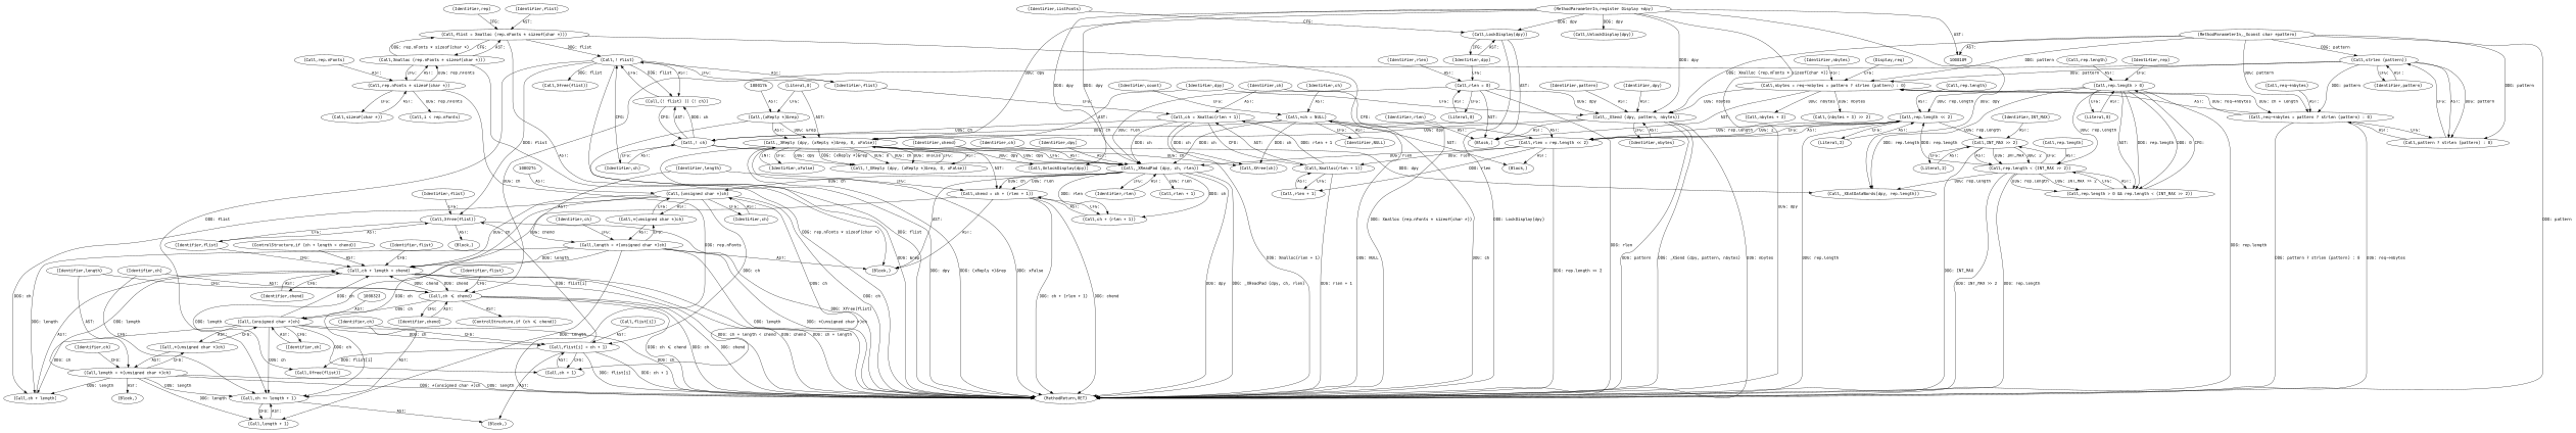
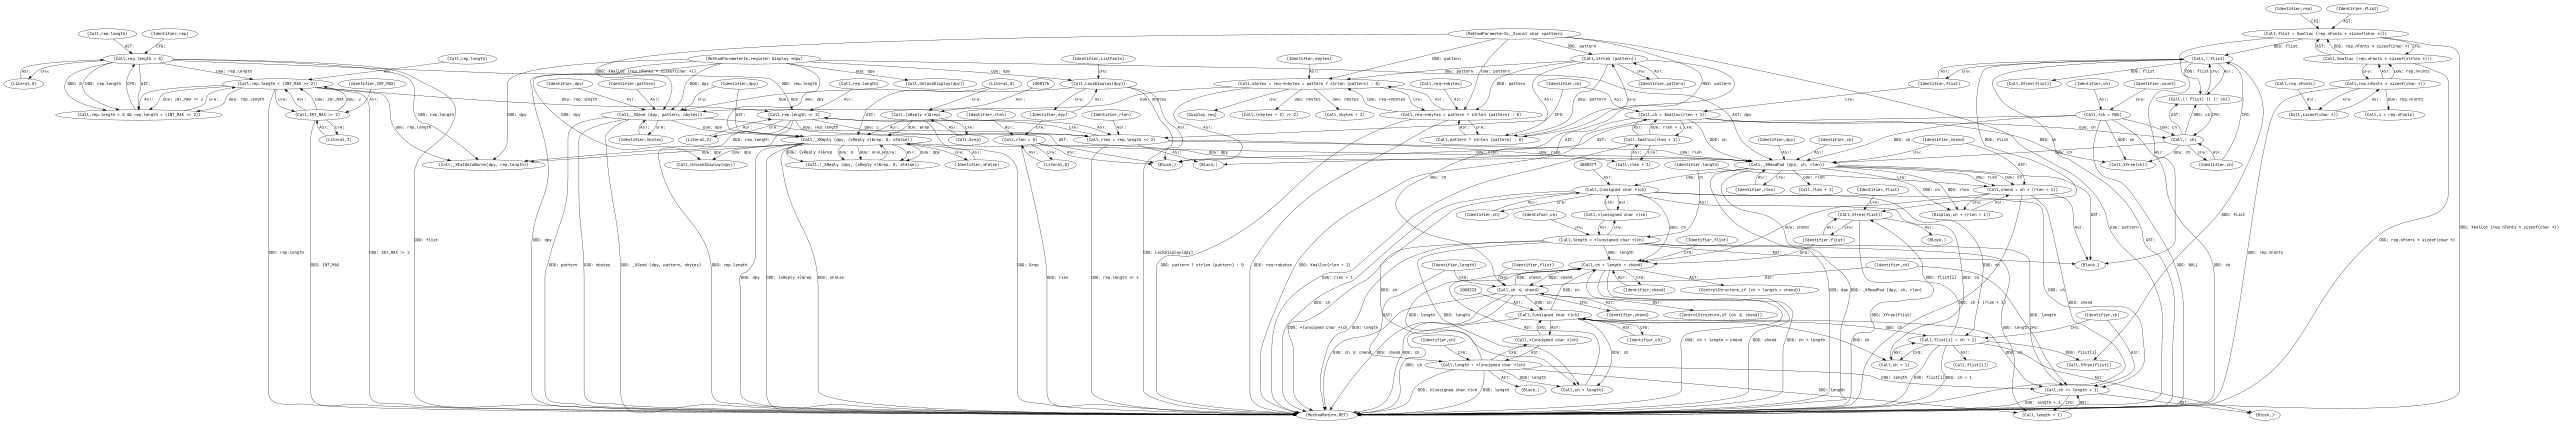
  digraph {
    fontname="JetBrains Mono"
    node [fontname="JetBrains Mono"]
    edge [fontname="JetBrains Mono"]
    n1 [label="(Call,Xfree(flist))"]
    n2 [label="(Identifier,flist)"]
    n3 [label="(MethodReturn,RET)"]
    n4 [label="(Block,)"]
    n5 [label="(Call,ch + length < chend)"]
    n6 [label="(Call,flist[i] = ch + 1)"]
    n7 [label="(Call,Xfree(flist))"]
    n8 [label="(Call,ch + 1)"]
    n9 [label="(Block,)"]
    n10 [label="(Call,(unsigned char *)ch)"]
    n11 [label="(Call,ch += length + 1)"]
    n12 [label="(Call,ch + length)"]
    n13 [label="(Call,*(unsigned char *)ch)"]
    n14 [label="(Identifier,ch)"]
    n15 [label="(Call,length + 1)"]
    n16 [label="(Call,ch <= chend)"]
    n17 [label="(ControlStructure,if (ch + length < chend))"]
    n18 [label="(Identifier,chend)"]
    n19 [label="(Call,length = *(unsigned char *)ch)"]
    n20 [label="(Call,_XReadPad (dpy, ch, rlen))"]
    n21 [label="(Call,chend = ch + (rlen + 1))"]
    n22 [label="(Block,)"]
-   n23 [label="(Call,ch + (rlen + 1))"]
+   n23 [label="(Display,ch + (rlen + 1))"]
    n24 [label="(Identifier,rlen)"]
    n25 [label="(Call,rlen + 1)"]
    n26 [label="(Call,_XReply (dpy, (xReply *)&rep, 0, xFalse))"]
    n27 [label="(Call,UnlockDisplay(dpy))"]
    n28 [label="(Call,!_XReply (dpy, (xReply *)&rep, 0, xFalse))"]
    n29 [label="(Identifier,xFalse)"]
    n30 [label="(Call,_XEatDataWords(dpy, rep.length))"]
    n31 [label="(Call,_XSend (dpy, pattern, nbytes))"]
    n32 [label="(Block,)"]
    n33 [label="(Identifier,nbytes)"]
    n34 [label="(Call,LockDisplay(dpy))"]
    n35 [label="(Identifier,dpy)"]
    n36 [label="(Call,rlen = 0)"]
    n37 [label="(MethodParameterIn,register Display *dpy)"]
    n38 [label="(Call,UnlockDisplay(dpy))"]
-   1000109
    n40 [label="(MethodParameterIn,_Xconst char *pattern)"]
    n41 [label="(Call,nbytes = req->nbytes = pattern ? strlen (pattern) : 0)"]
    n42 [label="(Call,req->nbytes = pattern ? strlen (pattern) : 0)"]
    n43 [label="(Call,strlen (pattern))"]
    n44 [label="(Call,pattern ? strlen (pattern) : 0)"]
    n45 [label="(Call,(nbytes + 3) >> 2)"]
    n46 [label="(Call,nbytes + 3)"]
    n47 [label="(Identifier,pattern)"]
    n48 [label="(Call,(xReply *)&rep)"]
+   n49 [label="(Call,&rep)"]
    n50 [label="(Call,! ch)"]
    n51 [label="(Identifier,ch)"]
    n52 [label="(Call,(! flist) || (! ch))"]
    n53 [label="(Call,Xfree(ch))"]
    n54 [label="(Call,! flist)"]
    n55 [label="(Call,ch = Xmalloc(rlen + 1))"]
    n56 [label="(Call,Xmalloc(rlen + 1))"]
    n57 [label="(Block,)"]
    n58 [label="(Call,rlen + 1)"]
    n59 [label="(Call,rlen = rep.length << 2)"]
    n60 [label="(Call,rep.length << 2)"]
    n61 [label="(Literal,2)"]
    n62 [label="(Call,rep.length > 0)"]
    n63 [label="(Call,rep.length < (INT_MAX >> 2))"]
    n64 [label="(Call,rep.length > 0 && rep.length < (INT_MAX >> 2))"]
    n65 [label="(Literal,0)"]
    n66 [label="(Call,INT_MAX >> 2)"]
    n67 [label="(Literal,2)"]
-   n68 [label="(Call,*ch = NULL)"]
-   n69 [label="(Identifier,NULL)"]
+   n68 [label="(Call,*ch = MAX)"]
    n70 [label="(Literal,0)"]
    n71 [label="(Call,(unsigned char *)ch)"]
    n72 [label="(Call,*(unsigned char *)ch)"]
    n73 [label="(Identifier,ch)"]
    n74 [label="(Call,length = *(unsigned char *)ch)"]
    n75 [label="(Identifier,chend)"]
    n76 [label="(ControlStructure,if (ch <= chend))"]
    n77 [label="(Block,)"]
    n78 [label="(Identifier,flist)"]
    n79 [label="(Call,Xfree(flist))"]
    n80 [label="(Call,flist = Xmalloc (rep.nFonts * sizeof(char *)))"]
-   n81 [label="(Call,Xmalloc (rep.nFonts * sizeof(char *)))"]
+   n81 [label="(Call,Xmalloc (rep.nFonts * sizeof(strlen *)))"]
    n82 [label="(Call,rep.nFonts * sizeof(char *))"]
    n83 [label="(Call,sizeof(char *))"]
    n84 [label="(Call,i < rep.nFonts)"]
    n85 [label="(Identifier,nbytes)"]
    n86 [label="(Identifier,ch)"]
    n87 [label="(Identifier,pattern)"]
    n88 [label="(Identifier,length)"]
    n89 [label="(Identifier,INT_MAX)"]
    n90 [label="(Identifier,flist)"]
    n91 [label="(Identifier,ch)"]
    n92 [label="(Identifier,ch)"]
    n93 [label="(Identifier,rep)"]
    n94 [label="(Call,rep.length)"]
    n95 [label="(Identifier,chend)"]
    n96 [label="(Call,req->nbytes)"]
    n97 [label="(Display,req)"]
    n98 [label="(Identifier,flist)"]
    n99 [label="(Identifier,count)"]
    n100 [label="(Identifier,dpy)"]
    n101 [label="(Identifier,length)"]
    n102 [label="(Identifier,ch)"]
    n103 [label="(Identifier,ListFonts)"]
    n104 [label="(Call,rep.length)"]
    n105 [label="(Identifier,ch)"]
    n106 [label="(Identifier,flist)"]
    n107 [label="(Call,rep.length)"]
    n108 [label="(Identifier,rlen)"]
    n109 [label="(Identifier,rep)"]
    n110 [label="(Literal,0)"]
    n111 [label="(Identifier,dpy)"]
    n112 [label="(Call,rep.nFonts)"]
    n113 [label="(Identifier,ch)"]
    n114 [label="(Identifier,ch)"]
    n115 [label="(Call,flist[i])"]
    n116 [label="(Identifier,flist)"]
    n117 [label="(Identifier,dpy)"]
    n118 [label="(Identifier,rlen)"]
-   1000277 [label=1000274]
+   1000277
    1000176
    1000323
    n1 -> n2 [label="CFG: "]
    n1 -> n3 [label="DDG: Xfree(flist)"]
    n1 -> n4 [label="AST: "]
    n2 -> n1 [label="AST: "]
    n2 -> n5 [label="CFG: "]
    n5 -> n3 [label="DDG: ch + length < chend"]
    n5 -> n3 [label="DDG: chend"]
    n5 -> n3 [label="DDG: ch + length"]
    n5 -> n16 [label="DDG: chend"]
-   n17 -> n5 [label="AST: "]
+   n5 -> n17 [label="AST: "]
    n5 -> n18 [label="CFG: "]
    n6 -> n1 [label="DDG: flist[i]"]
    n6 -> n3 [label="DDG: flist[i]"]
    n6 -> n3 [label="DDG: ch + 1"]
    n6 -> n7 [label="DDG: flist[i]"]
    n6 -> n8 [label="CFG: "]
    n6 -> n9 [label="AST: "]
    n8 -> n6 [label="AST: "]
    n10 -> n3 [label="DDG: ch"]
    n10 -> n5 [label="DDG: ch"]
    n10 -> n6 [label="DDG: ch"]
    n10 -> n8 [label="DDG: ch"]
    n10 -> n11 [label="DDG: ch"]
    n10 -> n12 [label="DDG: ch"]
    n10 -> n13 [label="AST: "]
    n10 -> n14 [label="CFG: "]
+   n11 -> n3 [label="DDG: length + 1"]
    n11 -> n9 [label="AST: "]
    n11 -> n15 [label="CFG: "]
    n12 -> n5 [label="AST: "]
    n13 -> n10 [label="CFG: "]
    n13 -> n19 [label="AST: "]
    n14 -> n10 [label="AST: "]
    n15 -> n11 [label="AST: "]
    n16 -> n3 [label="DDG: ch <= chend"]
    n16 -> n3 [label="DDG: ch"]
    n16 -> n3 [label="DDG: chend"]
    n16 -> n5 [label="DDG: chend"]
    n16 -> n71 [label="DDG: ch"]
    n16 -> n75 [label="CFG: "]
    n16 -> n76 [label="AST: "]
    n18 -> n5 [label="AST: "]
    n19 -> n3 [label="DDG: *(unsigned char *)ch"]
    n19 -> n3 [label="DDG: length"]
    n19 -> n5 [label="DDG: length"]
    n19 -> n11 [label="DDG: length"]
    n19 -> n12 [label="DDG: length"]
    n19 -> n13 [label="CFG: "]
    n19 -> n15 [label="DDG: length"]
    n19 -> n22 [label="AST: "]
    n20 -> n3 [label="DDG: dpy"]
    n20 -> n3 [label="DDG: _XReadPad (dpy, ch, rlen)"]
    n20 -> n10 [label="DDG: ch"]
    n20 -> n21 [label="DDG: ch"]
    n20 -> n21 [label="DDG: rlen"]
    n20 -> n22 [label="AST: "]
    n20 -> n23 [label="DDG: ch"]
    n20 -> n23 [label="DDG: rlen"]
    n20 -> n24 [label="CFG: "]
    n20 -> n25 [label="DDG: rlen"]
    n21 -> n3 [label="DDG: ch + (rlen + 1)"]
    n21 -> n3 [label="DDG: chend"]
    n21 -> n5 [label="DDG: chend"]
    n21 -> n22 [label="AST: "]
    n21 -> n23 [label="CFG: "]
    n23 -> n21 [label="AST: "]
    n24 -> n20 [label="AST: "]
    n26 -> n3 [label="DDG: xFalse"]
    n26 -> n3 [label="DDG: dpy"]
    n26 -> n3 [label="DDG: (xReply *)&rep"]
    n26 -> n20 [label="DDG: dpy"]
    n26 -> n27 [label="DDG: dpy"]
    n26 -> n28 [label="AST: "]
    n26 -> n28 [label="DDG: dpy"]
    n26 -> n28 [label="DDG: (xReply *)&rep"]
    n26 -> n28 [label="DDG: 0"]
    n26 -> n28 [label="DDG: xFalse"]
    n26 -> n29 [label="CFG: "]
    n26 -> n30 [label="DDG: dpy"]
    n28 -> n26 [label="CFG: "]
-   n29 -> n26 [label="INT: "]
+   n29 -> n26 [label="AST: "]
    n31 -> n3 [label="DDG: pattern"]
    n31 -> n3 [label="DDG: _XSend (dpy, pattern, nbytes)"]
    n31 -> n3 [label="DDG: nbytes"]
    n31 -> n26 [label="DDG: dpy"]
    n31 -> n32 [label="AST: "]
    n31 -> n33 [label="CFG: "]
    n33 -> n31 [label="AST: "]
    n34 -> n3 [label="DDG: LockDisplay(dpy)"]
-   n36 -> n31 [label="DDG: dpy"]
+   n34 -> n31 [label="DDG: dpy"]
    n34 -> n32 [label="AST: "]
    n34 -> n35 [label="CFG: "]
    n35 -> n34 [label="AST: "]
    n35 -> n36 [label="CFG: "]
    n36 -> n3 [label="DDG: rlen"]
    n36 -> n20 [label="DDG: rlen"]
    n36 -> n32 [label="AST: "]
    n36 -> n70 [label="CFG: "]
    n37 -> n3 [label="DDG: dpy"]
-   n37 -> n20 [label="DDG: dpy"]
+   n37 -> n20 [label="AST: dpy"]
    n37 -> n26 [label="DDG: dpy"]
    n37 -> n27 [label="DDG: dpy"]
    n37 -> n30 [label="DDG: dpy"]
    n37 -> n31 [label="DDG: dpy"]
    n37 -> n34 [label="DDG: dpy"]
    n37 -> n38 [label="DDG: dpy"]
-   n37 -> 1000109 [label="AST: "]
    n40 -> n3 [label="DDG: pattern"]
    n40 -> n31 [label="DDG: Xmalloc (rep.nFonts * sizeof(char *))"]
-   n40 -> 1000109 [label="AST: "]
    n40 -> n41 [label="DDG: pattern"]
    n40 -> n42 [label="DDG: pattern"]
    n40 -> n43 [label="DDG: pattern"]
-   n40 -> n44 [label="DDG: pattern"]
+   n40 -> n44 [label="MAX: pattern"]
    n41 -> n31 [label="DDG: nbytes"]
    n41 -> n32 [label="AST: "]
-   n41 -> n42 [label="DDG: ch + length"]
+   n41 -> n42 [label="CFG: "]
    n41 -> n45 [label="DDG: nbytes"]
    n41 -> n46 [label="DDG: nbytes"]
    n42 -> n3 [label="DDG: pattern ? strlen (pattern) : 0"]
    n42 -> n3 [label="DDG: req->nbytes"]
    n42 -> n41 [label="AST: "]
    n42 -> n41 [label="DDG: req->nbytes"]
    n42 -> n44 [label="CFG: "]
    n43 -> n16 [label="DDG: ch"]
    n43 -> n41 [label="DDG: pattern"]
    n43 -> n42 [label="DDG: pattern"]
    n43 -> n44 [label="AST: "]
    n43 -> n44 [label="DDG: pattern"]
    n43 -> n47 [label="CFG: "]
    n44 -> n42 [label="AST: "]
    n44 -> n43 [label="CFG: "]
    n47 -> n43 [label="AST: "]
    n48 -> n3 [label="DDG: &rep"]
    n48 -> n26 [label="AST: "]
    n48 -> n26 [label="DDG: &rep"]
+   n48 -> n49 [label="CFG: "]
+   n49 -> n48 [label="AST: "]
    n50 -> n20 [label="DDG: ch"]
    n50 -> n51 [label="CFG: "]
    n50 -> n52 [label="AST: "]
    n50 -> n52 [label="DDG: ch"]
    n50 -> n53 [label="DDG: ch"]
    n51 -> n50 [label="AST: "]
    n51 -> n54 [label="CFG: "]
    n52 -> n50 [label="CFG: "]
    n52 -> n54 [label="CFG: "]
    n54 -> n1 [label="DDG: flist"]
-   n54 -> n3 [label="DDG: flist"]
+   n54 -> n3 [label="AST: "]
    n54 -> n7 [label="DDG: flist"]
    n54 -> n52 [label="AST: "]
    n54 -> n52 [label="DDG: flist"]
    n54 -> n78 [label="CFG: "]
    n54 -> n79 [label="DDG: flist"]
    n55 -> n3 [label="DDG: Xmalloc(rlen + 1)"]
    n55 -> n20 [label="DDG: ch"]
    n55 -> n50 [label="DDG: ch"]
    n55 -> n53 [label="DDG: ch"]
    n55 -> n56 [label="CFG: "]
    n55 -> n57 [label="AST: "]
    n56 -> n3 [label="DDG: rlen + 1"]
    n56 -> n55 [label="AST: "]
    n56 -> n55 [label="DDG: rlen + 1"]
    n56 -> n58 [label="CFG: "]
    n58 -> n56 [label="AST: "]
    n59 -> n3 [label="DDG: rep.length << 2"]
    n59 -> n20 [label="DDG: rlen"]
-   n59 -> n56 [label="DDG: rlen"]
    n59 -> n57 [label="AST: "]
    n59 -> n58 [label="DDG: rlen"]
    n59 -> n60 [label="CFG: "]
    n60 -> n3 [label="DDG: rep.length"]
-   n60 -> n66 [label="DDG: rep.length"]
+   n60 -> n30 [label="DDG: rep.length"]
    n60 -> n59 [label="AST: "]
    n60 -> n59 [label="DDG: rep.length"]
    n60 -> n59 [label="DDG: 2"]
    n60 -> n61 [label="CFG: "]
    n61 -> n60 [label="AST: "]
-   n62 -> n3 [label="DDG: rep.length"]
+   n62 -> n3 [label="DDG: flist"]
    n62 -> n30 [label="DDG: rep.length"]
    n62 -> n60 [label="DDG: rep.length"]
    n62 -> n63 [label="DDG: rep.length"]
    n62 -> n64 [label="AST: "]
    n62 -> n64 [label="DDG: rep.length"]
    n62 -> n64 [label="DDG: 0"]
    n62 -> n65 [label="CFG: "]
    n63 -> n3 [label="DDG: INT_MAX >> 2"]
    n63 -> n3 [label="DDG: rep.length"]
    n63 -> n30 [label="DDG: rep.length"]
    n63 -> n60 [label="DDG: rep.length"]
    n63 -> n64 [label="AST: "]
    n63 -> n64 [label="DDG: rep.length"]
    n63 -> n64 [label="DDG: INT_MAX >> 2"]
    n63 -> n66 [label="CFG: "]
    n64 -> n62 [label="CFG: "]
    n64 -> n63 [label="CFG: "]
    n65 -> n62 [label="AST: "]
    n66 -> n3 [label="DDG: INT_MAX"]
    n66 -> n63 [label="AST: "]
    n66 -> n63 [label="DDG: INT_MAX"]
    n66 -> n63 [label="DDG: 2"]
    n66 -> n67 [label="CFG: "]
    n67 -> n66 [label="AST: "]
    n68 -> n3 [label="DDG: NULL"]
    n68 -> n3 [label="DDG: ch"]
    n68 -> n20 [label="DDG: ch"]
    n68 -> n32 [label="AST: "]
    n68 -> n50 [label="DDG: ch"]
    n68 -> n53 [label="DDG: ch"]
-   n68 -> n69 [label="CFG: "]
-   n69 -> n68 [label="AST: "]
    n70 -> n36 [label="AST: "]
    n71 -> n3 [label="DDG: ch"]
    n71 -> n5 [label="DDG: ch"]
    n71 -> n6 [label="DDG: ch"]
    n71 -> n8 [label="DDG: ch"]
    n71 -> n11 [label="DDG: ch"]
    n71 -> n12 [label="DDG: ch"]
    n71 -> n72 [label="AST: "]
    n71 -> n73 [label="CFG: "]
    n72 -> n71 [label="CFG: "]
    n72 -> n74 [label="AST: "]
    n73 -> n71 [label="AST: "]
    n74 -> n3 [label="DDG: *(unsigned char *)ch"]
    n74 -> n3 [label="DDG: length"]
    n74 -> n5 [label="DDG: length"]
    n74 -> n11 [label="DDG: length"]
    n74 -> n12 [label="DDG: length"]
    n74 -> n15 [label="DDG: length"]
    n74 -> n72 [label="CFG: "]
    n74 -> n77 [label="AST: "]
    n75 -> n16 [label="AST: "]
    n78 -> n54 [label="AST: "]
    n78 -> n55 [label="CFG: "]
    n80 -> n3 [label="DDG: Xmalloc (rep.nFonts * sizeof(char *))"]
    n80 -> n22 [label="AST: "]
    n80 -> n54 [label="DDG: flist"]
    n80 -> n81 [label="CFG: "]
    n81 -> n3 [label="DDG: rep.nFonts * sizeof(char *)"]
    n81 -> n80 [label="AST: "]
    n81 -> n80 [label="DDG: rep.nFonts * sizeof(char *)"]
    n81 -> n82 [label="CFG: "]
    n82 -> n3 [label="DDG: rep.nFonts"]
    n82 -> n81 [label="AST: "]
    n82 -> n81 [label="DDG: rep.nFonts"]
    n82 -> n83 [label="CFG: "]
    n82 -> n84 [label="DDG: rep.nFonts"]
    n83 -> n82 [label="AST: "]
    n85 -> n41 [label="AST: "]
    n86 -> n11 [label="CFG: "]
    n86 -> n16 [label="AST: "]
    n87 -> n31 [label="AST: "]
    n88 -> n16 [label="CFG: "]
    n88 -> n74 [label="AST: "]
    n89 -> n66 [label="AST: "]
    n90 -> n16 [label="CFG: "]
    n91 -> n19 [label="CFG: "]
    n92 -> n68 [label="AST: "]
    n93 -> n80 [label="CFG: "]
    n94 -> n60 [label="AST: "]
    n95 -> n20 [label="CFG: "]
    n95 -> n21 [label="AST: "]
    n96 -> n42 [label="AST: "]
-   n97 -> n41 [label="CFG: "]
+   n41 -> n97 [label="CFG: "]
    n98 -> n80 [label="AST: "]
    n99 -> n68 [label="CFG: "]
    n100 -> n31 [label="AST: "]
    n101 -> n19 [label="AST: "]
    n101 -> n21 [label="CFG: "]
    n102 -> n74 [label="CFG: "]
    n103 -> n34 [label="CFG: "]
    n104 -> n63 [label="AST: "]
    n105 -> n55 [label="AST: "]
    n105 -> n59 [label="CFG: "]
    n106 -> n1 [label="CFG: "]
    n107 -> n62 [label="AST: "]
    n108 -> n36 [label="AST: "]
    n109 -> n62 [label="CFG: "]
    n110 -> n26 [label="AST: "]
    n110 -> n48 [label="CFG: "]
    n111 -> n26 [label="AST: "]
    n111 -> n31 [label="CFG: "]
-   n112 -> n82 [label="AST: "]
+   n112 -> n83 [label="AST: "]
    n113 -> n20 [label="AST: "]
    n114 -> n6 [label="CFG: "]
    n114 -> n11 [label="AST: "]
-   n115 -> n6 [label="AST: "]
+   n6 -> n115 [label="AST: "]
    n116 -> n5 [label="CFG: "]
    n117 -> n20 [label="AST: "]
    n118 -> n59 [label="AST: "]
    1000277 -> n10 [label="AST: "]
    1000176 -> n48 [label="AST: "]
    1000323 -> n71 [label="AST: "]
  }
